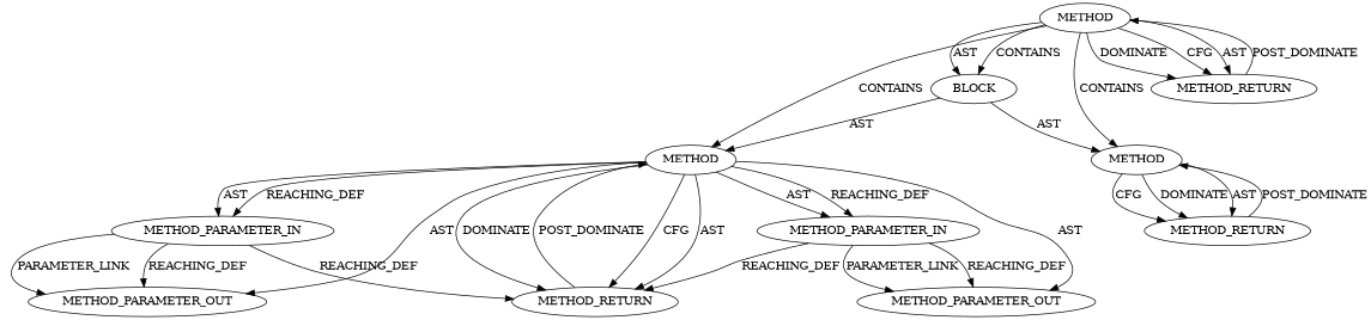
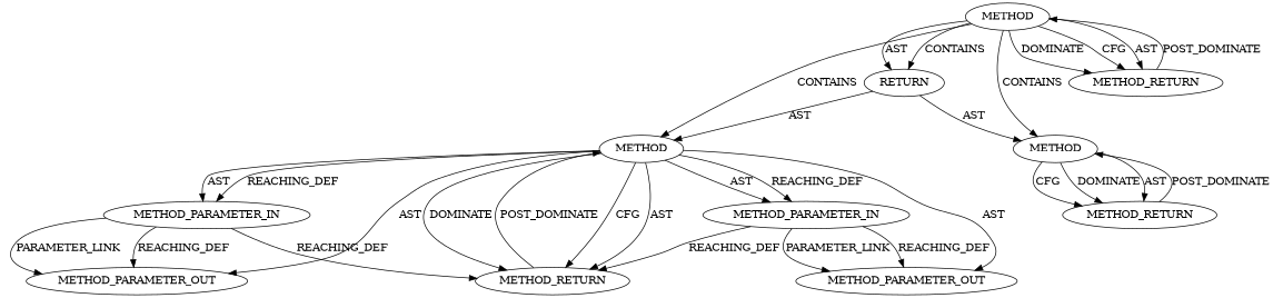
  digraph {
    node [CODE="BN_CTX *ctx" COLUMN_NUMBER=5 EVALUATION_STRATEGY=BY_VALUE LINE_NUMBER=2 ORDER=1]
    n1 [COLUMN_NUMBER=22 INDEX=2 IS_VARIADIC=false NAME=ctx ORDER=2 TYPE_FULL_NAME=BN_CTX label=METHOD_PARAMETER_OUT]
    n2 [CODE="BIO *bp" COLUMN_NUMBER=14 INDEX=1 IS_VARIADIC=false NAME=bp TYPE_FULL_NAME=BIO label=METHOD_PARAMETER_IN]
    n3 [CODE=int ORDER=3 TYPE_FULL_NAME=int label=METHOD_RETURN]
    n4 [CODE="BIO *bp" COLUMN_NUMBER=14 INDEX=1 IS_VARIADIC=false NAME=bp TYPE_FULL_NAME=BIO label=METHOD_PARAMETER_OUT]
    n5 [AST_PARENT_FULL_NAME="/home/kb/PycharmProjects/in-line-we-trust/data/raw/openssl/functions/test_sqr--dfeab0689f69c0b4bd34.c:<global>" AST_PARENT_TYPE=TYPE_DECL CODE="int test_sqr (BIO *bp,BN_CTX *ctx)" COLUMN_NUMBER_END=33 FILENAME="/home/kb/PycharmProjects/in-line-we-trust/data/raw/openssl/functions/test_sqr--dfeab0689f69c0b4bd34.c" FULL_NAME=test_sqr IS_EXTERNAL=false LINE_NUMBER_END=2 NAME=test_sqr ORDER=2 SIGNATURE="int test_sqr (BIO*,BN_CTX*)" label=METHOD EVALUATION_STRATEGY=""]
-   n6 [ARGUMENT_INDEX=-1 CODE="<empty>" TYPE_FULL_NAME=ANY label=BLOCK COLUMN_NUMBER="" EVALUATION_STRATEGY="" LINE_NUMBER=""]
+   n6 [ARGUMENT_INDEX=-1 CODE="<empty>" TYPE_FULL_NAME=ANY label=RETURN COLUMN_NUMBER="" EVALUATION_STRATEGY="" LINE_NUMBER=""]
    n7 [AST_PARENT_FULL_NAME="/home/kb/PycharmProjects/in-line-we-trust/data/raw/openssl/functions/test_sqr--dfeab0689f69c0b4bd34.c:<global>" AST_PARENT_TYPE=TYPE_DECL CODE="int test_sqr ()" COLUMN_NUMBER_END=15 FILENAME="/home/kb/PycharmProjects/in-line-we-trust/data/raw/openssl/functions/test_sqr--dfeab0689f69c0b4bd34.c" FULL_NAME=test_sqr IS_EXTERNAL=false LINE_NUMBER=1 LINE_NUMBER_END=1 NAME=test_sqr SIGNATURE="int test_sqr ()" label=METHOD EVALUATION_STRATEGY=""]
    n8 [COLUMN_NUMBER=22 INDEX=2 IS_VARIADIC=false NAME=ctx ORDER=2 TYPE_FULL_NAME=BN_CTX label=METHOD_PARAMETER_IN]
    n9 [CODE=int LINE_NUMBER=1 TYPE_FULL_NAME=int label=METHOD_RETURN]
    n10 [AST_PARENT_FULL_NAME="/home/kb/PycharmProjects/in-line-we-trust/data/raw/openssl/functions/test_sqr--dfeab0689f69c0b4bd34.c:<global>" AST_PARENT_TYPE=TYPE_DECL CODE="<global>" FILENAME="/home/kb/PycharmProjects/in-line-we-trust/data/raw/openssl/functions/test_sqr--dfeab0689f69c0b4bd34.c" FULL_NAME="/home/kb/PycharmProjects/in-line-we-trust/data/raw/openssl/functions/test_sqr--dfeab0689f69c0b4bd34.c:<global>" IS_EXTERNAL=false LINE_NUMBER=1 LINE_NUMBER_END=2 NAME="<global>" label=METHOD COLUMN_NUMBER="" EVALUATION_STRATEGY=""]
    n11 [CODE=RET ORDER=2 TYPE_FULL_NAME=ANY label=METHOD_RETURN COLUMN_NUMBER="" LINE_NUMBER=""]
    n2 -> n3 [VARIABLE=bp label=REACHING_DEF]
    n2 -> n4 [label=PARAMETER_LINK]
    n2 -> n4 [VARIABLE=bp label=REACHING_DEF]
    n3 -> n5 [label=POST_DOMINATE]
    n5 -> n1 [label=AST]
    n5 -> n2 [label=AST]
    n5 -> n2 [label=REACHING_DEF]
    n5 -> n3 [label=CFG]
    n5 -> n3 [label=AST]
    n5 -> n3 [label=DOMINATE]
    n5 -> n4 [label=AST]
    n5 -> n8 [label=AST]
    n5 -> n8 [label=REACHING_DEF]
    n6 -> n5 [label=AST]
    n6 -> n7 [label=AST]
    n7 -> n9 [label=CFG]
    n7 -> n9 [label=DOMINATE]
    n7 -> n9 [label=AST]
    n8 -> n1 [label=PARAMETER_LINK]
    n8 -> n1 [VARIABLE=ctx label=REACHING_DEF]
    n8 -> n3 [VARIABLE=ctx label=REACHING_DEF]
    n9 -> n7 [label=POST_DOMINATE]
    n10 -> n5 [label=CONTAINS]
    n10 -> n6 [label=AST]
    n10 -> n6 [label=CONTAINS]
    n10 -> n7 [label=CONTAINS]
    n10 -> n11 [label=DOMINATE]
    n10 -> n11 [label=CFG]
    n10 -> n11 [label=AST]
    n11 -> n10 [label=POST_DOMINATE]
  }
